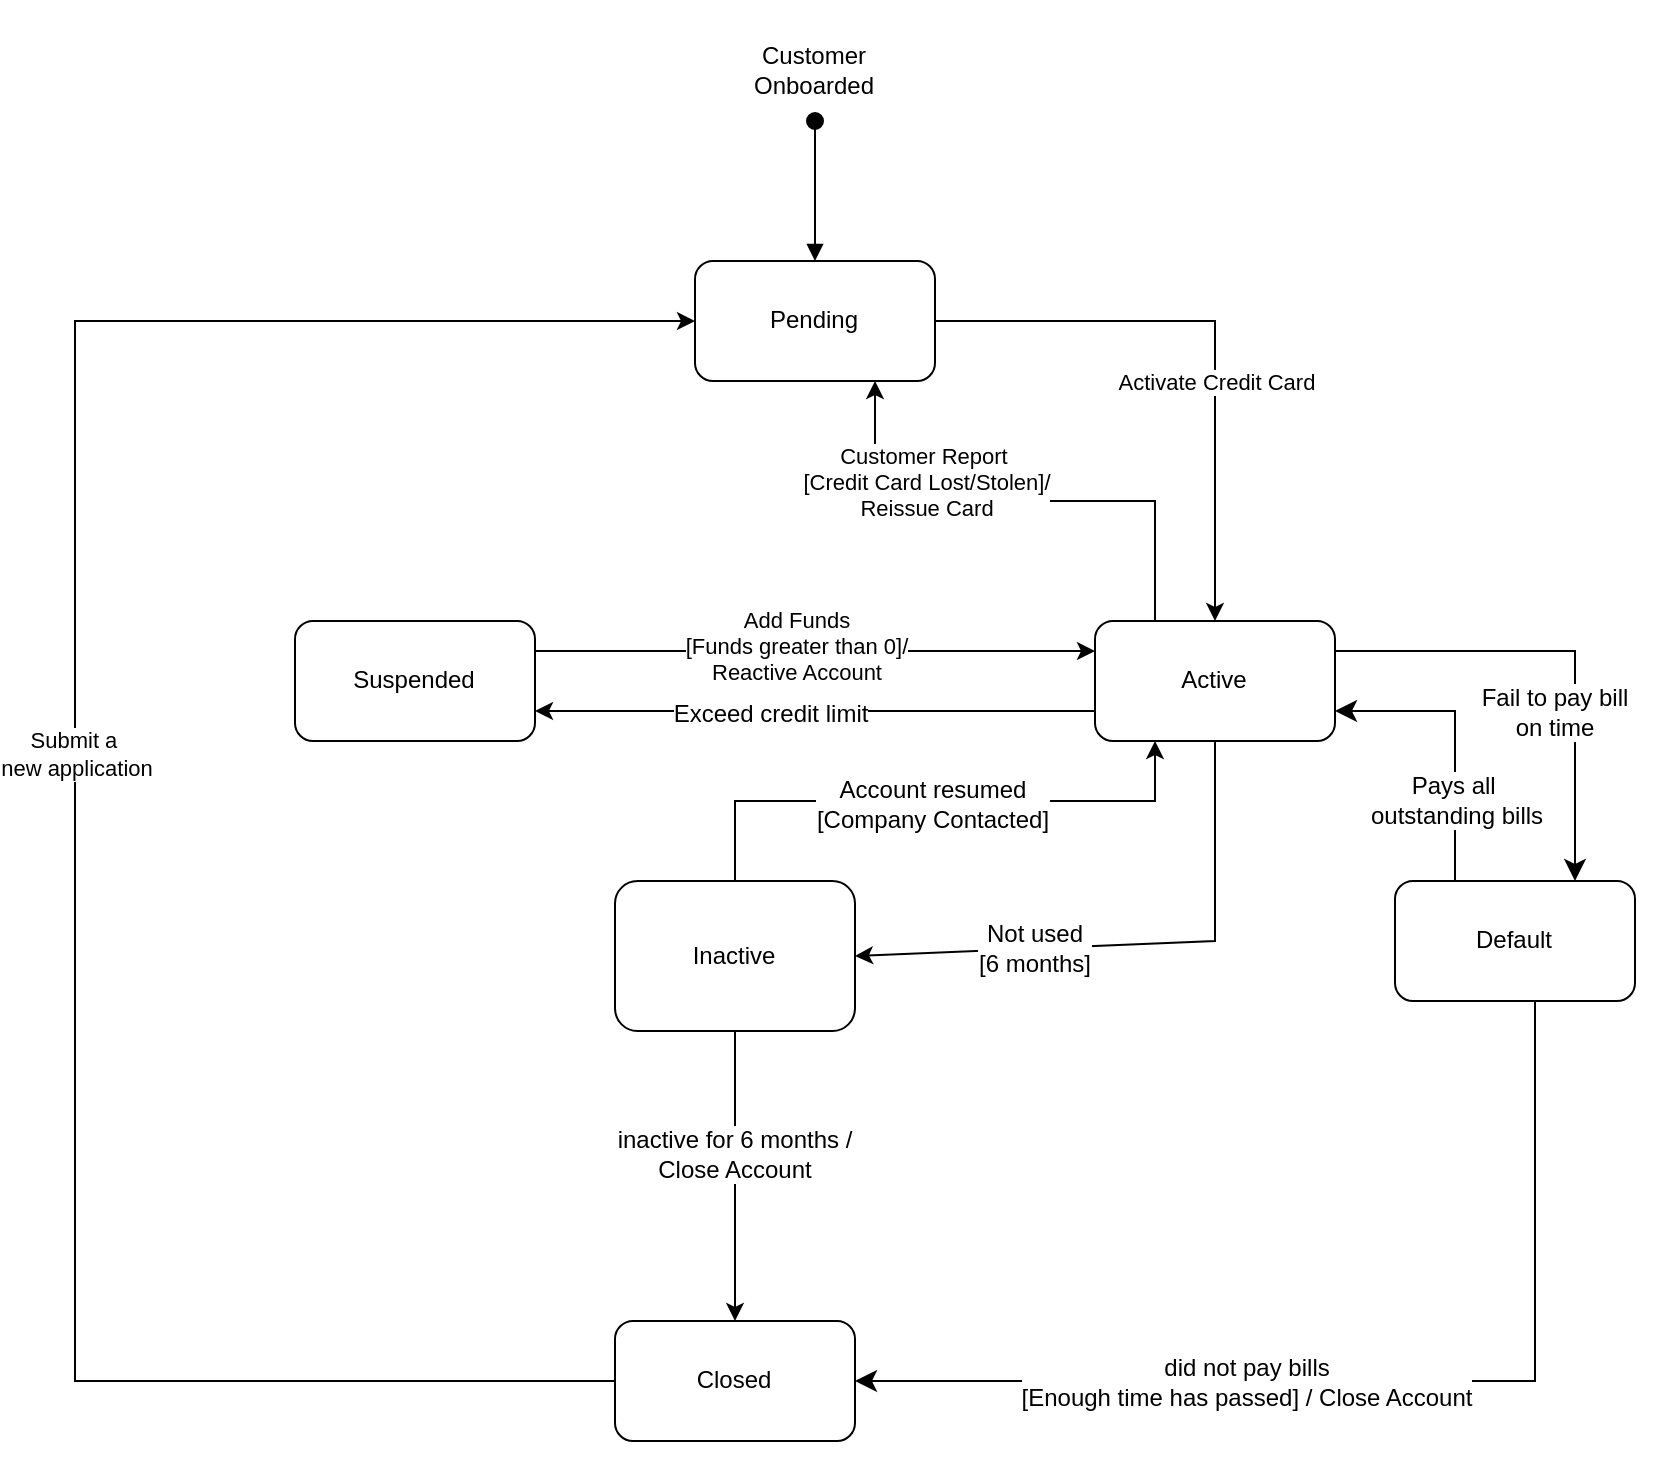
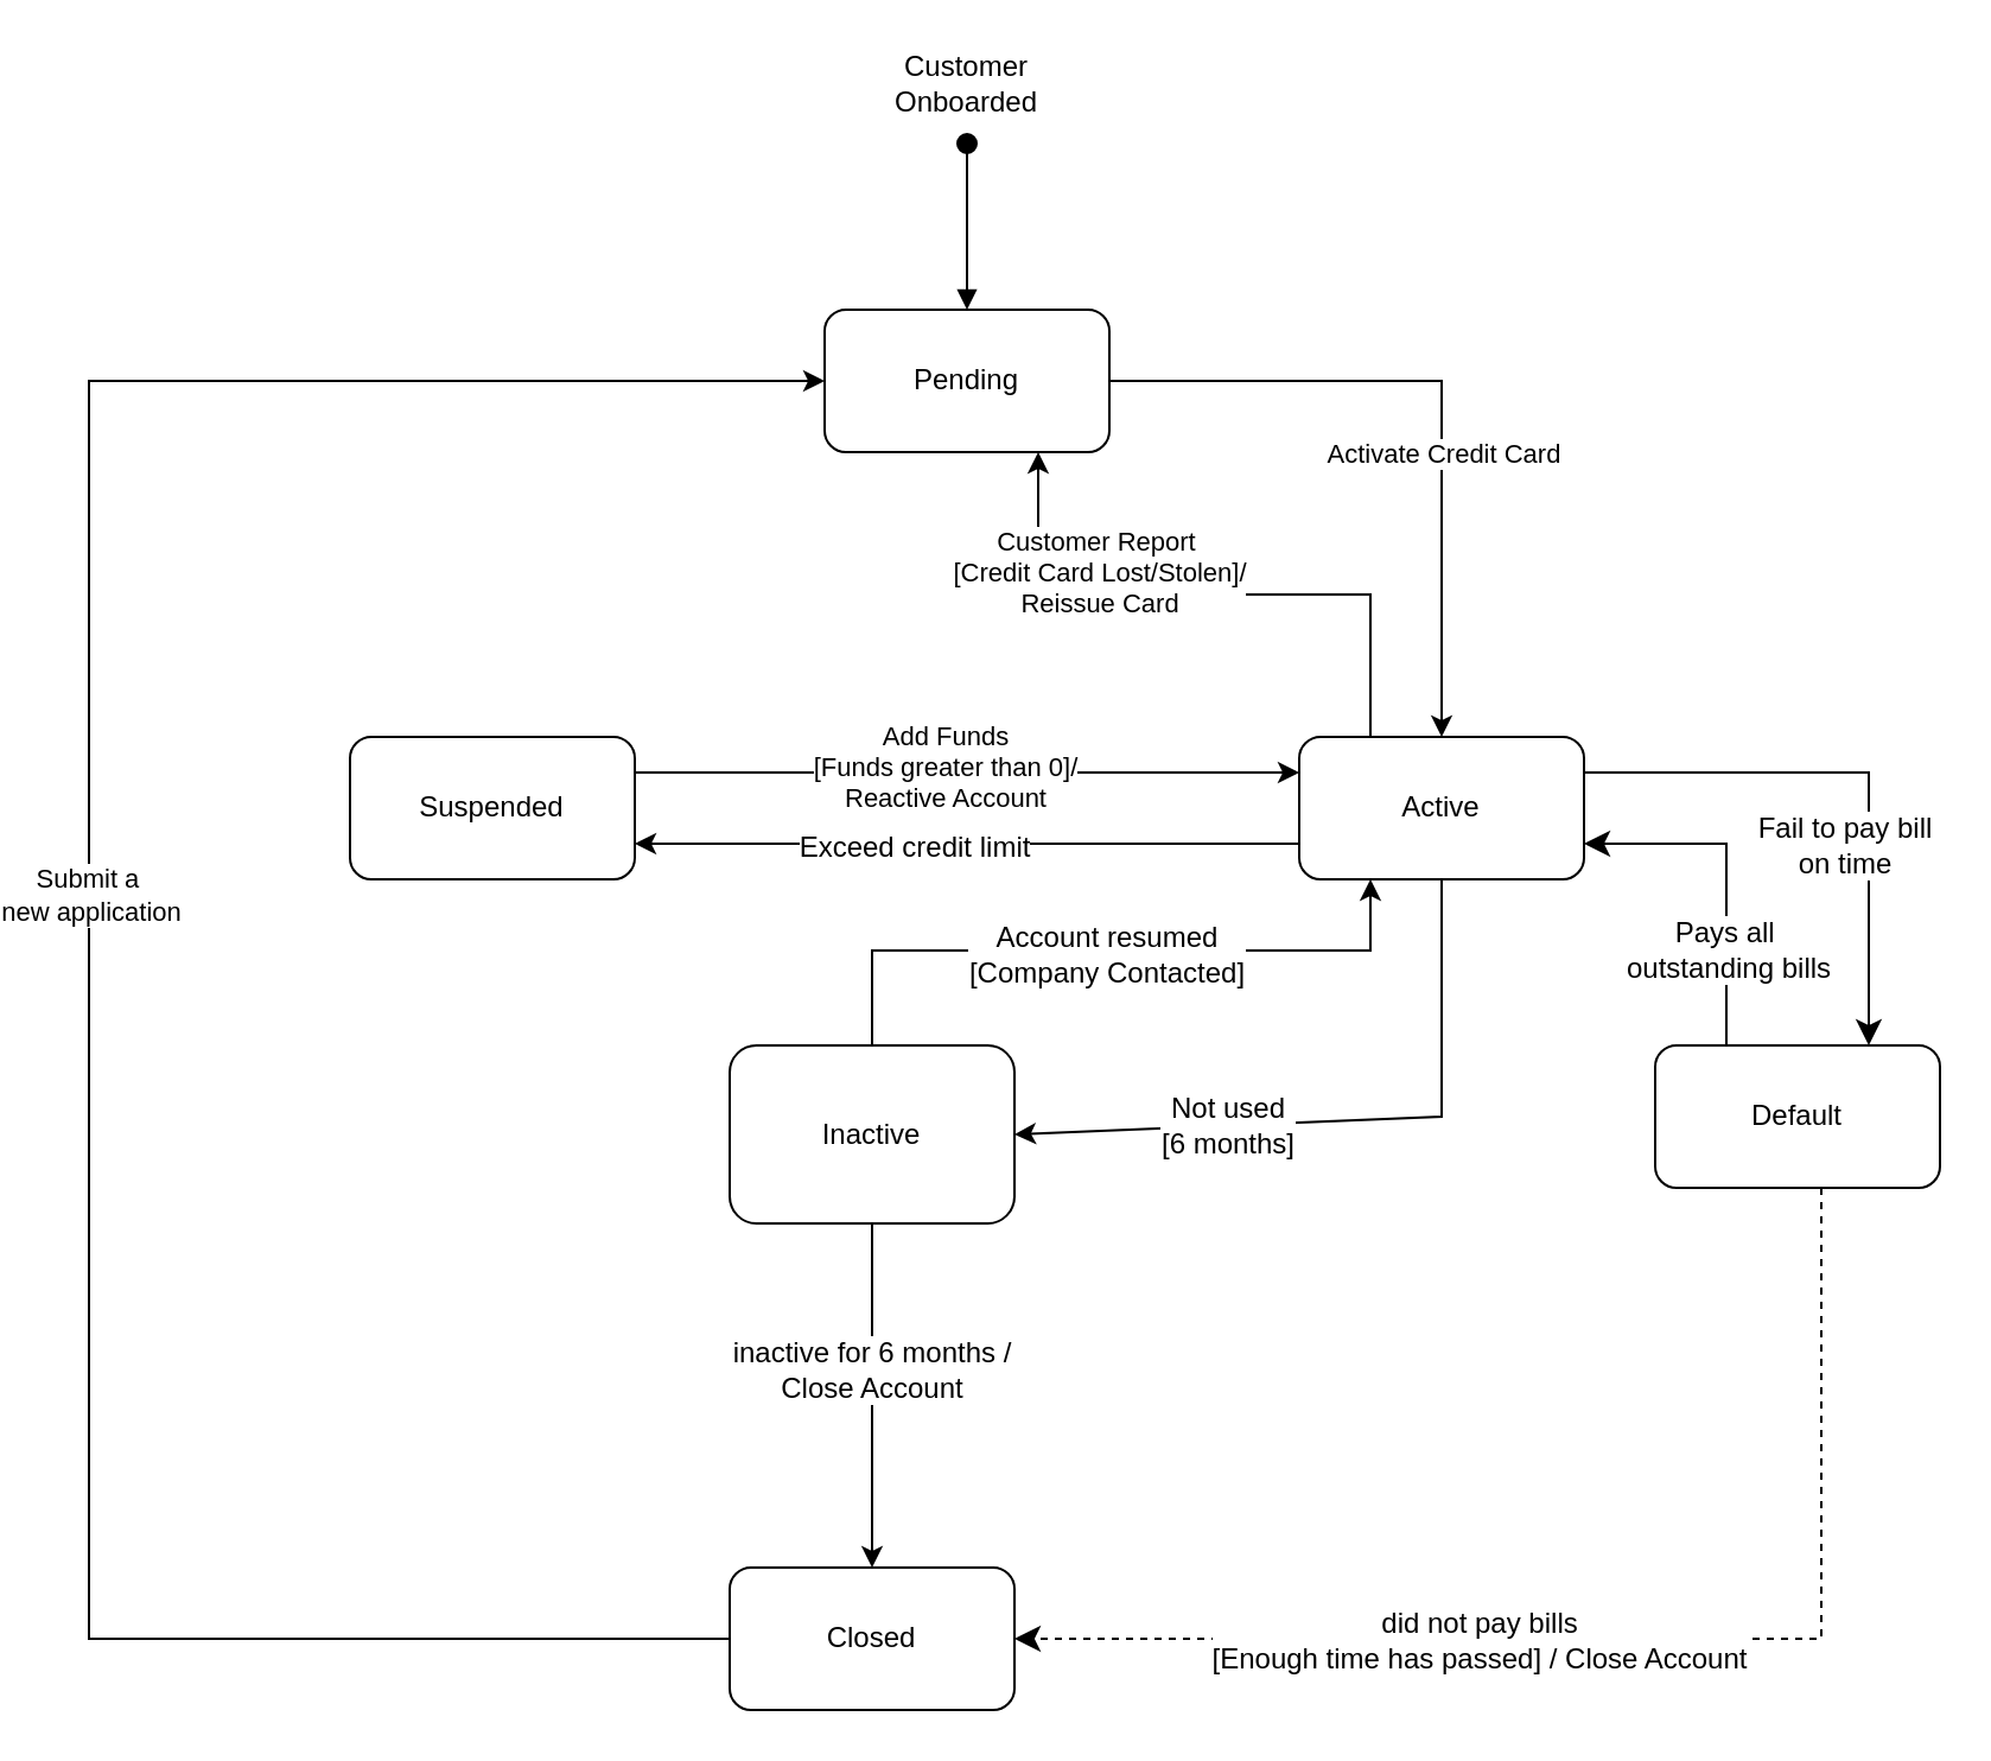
  <mxCell id="0" />
  <mxCell id="1" parent="0" />
  <mxCell id="2" style="edgeStyle=orthogonalEdgeStyle;rounded=0;orthogonalLoop=1;jettySize=auto;html=1;entryX=0.5;entryY=0;entryDx=0;entryDy=0;" parent="1" source="4" target="14" edge="1"><mxGeometry relative="1" as="geometry" /></mxCell>
  <mxCell id="3" value="Activate Credit Card" style="edgeLabel;html=1;align=center;verticalAlign=middle;resizable=0;points=[];" parent="2" vertex="1" connectable="0"><mxGeometry x="0.306" y="2" relative="1" as="geometry"><mxPoint x="-2" y="-19" as="offset" /></mxGeometry></mxCell>
  <mxCell id="4" value="Pending" style="rounded=1;whiteSpace=wrap;html=1;" parent="1" vertex="1"><mxGeometry x="330" y="130" width="120" height="60" as="geometry" /></mxCell>
  <mxCell id="5" style="edgeStyle=orthogonalEdgeStyle;rounded=0;orthogonalLoop=1;jettySize=auto;html=1;entryX=0;entryY=0.25;entryDx=0;entryDy=0;exitX=1;exitY=0.25;exitDx=0;exitDy=0;" parent="1" source="7" target="14" edge="1"><mxGeometry relative="1" as="geometry" /></mxCell>
  <mxCell id="6" value="Add Funds&lt;br&gt;[Funds greater than 0]/&lt;br&gt;Reactive Account" style="edgeLabel;html=1;align=center;verticalAlign=middle;resizable=0;points=[];" parent="5" connectable="0" vertex="1"><mxGeometry x="-0.069" y="3" relative="1" as="geometry"><mxPoint as="offset" /></mxGeometry></mxCell>
  <mxCell id="7" value="Suspended" style="rounded=1;whiteSpace=wrap;html=1;" parent="1" vertex="1"><mxGeometry x="130" y="310" width="120" height="60" as="geometry" /></mxCell>
  <mxCell id="8" style="edgeStyle=orthogonalEdgeStyle;rounded=0;orthogonalLoop=1;jettySize=auto;html=1;fontSize=12;startSize=8;endSize=8;exitX=1;exitY=0.25;exitDx=0;exitDy=0;entryX=0.75;entryY=0;entryDx=0;entryDy=0;" parent="1" source="14" target="18" edge="1"><mxGeometry relative="1" as="geometry" /></mxCell>
  <mxCell id="9" value="Fail to pay bill&lt;div&gt;on time&lt;/div&gt;" style="edgeLabel;html=1;align=center;verticalAlign=middle;resizable=0;points=[];fontSize=12;" parent="8" vertex="1" connectable="0"><mxGeometry x="-0.257" y="-1" relative="1" as="geometry"><mxPoint x="22" y="29" as="offset" /></mxGeometry></mxCell>
  <mxCell id="10" style="edgeStyle=orthogonalEdgeStyle;rounded=0;orthogonalLoop=1;jettySize=auto;html=1;entryX=0.75;entryY=1;entryDx=0;entryDy=0;exitX=0.25;exitY=0;exitDx=0;exitDy=0;" parent="1" source="14" target="4" edge="1"><mxGeometry relative="1" as="geometry" /></mxCell>
  <mxCell id="11" value="Customer Report&amp;nbsp;&lt;div&gt;[Credit Card Lost/Stolen]/&lt;/div&gt;&lt;div&gt;Reissue Card&lt;/div&gt;" style="edgeLabel;html=1;align=center;verticalAlign=middle;resizable=0;points=[];" parent="10" vertex="1" connectable="0"><mxGeometry x="0.315" y="-1" relative="1" as="geometry"><mxPoint x="-4" y="-9" as="offset" /></mxGeometry></mxCell>
  <mxCell id="12" style="edgeStyle=orthogonalEdgeStyle;rounded=0;orthogonalLoop=1;jettySize=auto;html=1;entryX=1;entryY=0.75;entryDx=0;entryDy=0;exitX=0;exitY=0.75;exitDx=0;exitDy=0;" parent="1" source="14" target="7" edge="1"><mxGeometry relative="1" as="geometry"><Array as="points"><mxPoint x="430" y="355" /><mxPoint x="430" y="355" /></Array></mxGeometry></mxCell>
  <mxCell id="13" value="&lt;span style=&quot;background-color: light-dark(#ffffff, var(--ge-dark-color, #121212)); color: light-dark(rgb(0, 0, 0), rgb(255, 255, 255));&quot;&gt;Exceed credit&amp;nbsp;&lt;/span&gt;&lt;span style=&quot;color: light-dark(rgb(0, 0, 0), rgb(255, 255, 255)); background-color: light-dark(#ffffff, var(--ge-dark-color, #121212));&quot;&gt;limit&lt;/span&gt;" style="edgeLabel;html=1;align=center;verticalAlign=middle;resizable=0;points=[];fontSize=12;" parent="12" vertex="1" connectable="0"><mxGeometry x="0.314" relative="1" as="geometry"><mxPoint x="21" y="1" as="offset" /></mxGeometry></mxCell>
  <mxCell id="14" value="Active" style="rounded=1;whiteSpace=wrap;html=1;" parent="1" vertex="1"><mxGeometry x="530" y="310" width="120" height="60" as="geometry" /></mxCell>
  <mxCell id="15" value="Inactive" style="rounded=1;whiteSpace=wrap;html=1;" parent="1" vertex="1"><mxGeometry x="290" y="440" width="120" height="75" as="geometry" /></mxCell>
  <mxCell id="16" value="" style="endArrow=classic;html=1;rounded=0;exitX=0.5;exitY=1;exitDx=0;exitDy=0;entryX=0.5;entryY=0;entryDx=0;entryDy=0;" parent="1" source="15" target="29" edge="1"><mxGeometry width="50" height="50" relative="1" as="geometry"><mxPoint x="265" y="365" as="sourcePoint" /><mxPoint x="350" y="660" as="targetPoint" /></mxGeometry></mxCell>
  <mxCell id="17" value="inactive for 6 months /&lt;div&gt;Close Account&lt;/div&gt;" style="edgeLabel;html=1;align=center;verticalAlign=middle;resizable=0;points=[];fontSize=12;" parent="16" vertex="1" connectable="0"><mxGeometry x="-0.153" y="-1" relative="1" as="geometry"><mxPoint as="offset" /></mxGeometry></mxCell>
  <mxCell id="18" value="Default" style="rounded=1;whiteSpace=wrap;html=1;" parent="1" vertex="1"><mxGeometry x="680" y="440" width="120" height="60" as="geometry" /></mxCell>
  <mxCell id="19" value="" style="html=1;verticalAlign=bottom;startArrow=oval;startFill=1;endArrow=block;startSize=8;curved=0;rounded=0;entryX=0.5;entryY=0;entryDx=0;entryDy=0;" parent="1" target="4" edge="1"><mxGeometry width="60" relative="1" as="geometry"><mxPoint x="390" y="60" as="sourcePoint" /><mxPoint x="420" y="210" as="targetPoint" /><mxPoint as="offset" /></mxGeometry></mxCell>
  <mxCell id="20" value="Customer Onboarded" style="text;html=1;align=center;verticalAlign=middle;whiteSpace=wrap;rounded=0;" parent="1" vertex="1"><mxGeometry x="360" y="20" width="60" height="30" as="geometry" /></mxCell>
  <mxCell id="21" style="edgeStyle=orthogonalEdgeStyle;rounded=0;orthogonalLoop=1;jettySize=auto;html=1;entryX=1;entryY=0.75;entryDx=0;entryDy=0;fontSize=12;startSize=8;endSize=8;exitX=0.25;exitY=0;exitDx=0;exitDy=0;" parent="1" source="18" target="14" edge="1"><mxGeometry relative="1" as="geometry" /></mxCell>
  <mxCell id="22" value="&lt;span style=&quot;font-size: 12px;&quot;&gt;Pays all&amp;nbsp;&lt;/span&gt;&lt;div&gt;&lt;span style=&quot;font-size: 12px;&quot;&gt;outstanding bills&lt;/span&gt;&lt;/div&gt;" style="edgeLabel;html=1;align=center;verticalAlign=middle;resizable=0;points=[];" parent="21" connectable="0" vertex="1"><mxGeometry x="-0.297" relative="1" as="geometry"><mxPoint y="10" as="offset" /></mxGeometry></mxCell>
  <mxCell id="23" value="" style="endArrow=classic;html=1;rounded=0;exitX=0.5;exitY=1;exitDx=0;exitDy=0;entryX=1;entryY=0.5;entryDx=0;entryDy=0;" parent="1" source="14" target="15" edge="1"><mxGeometry width="50" height="50" relative="1" as="geometry"><mxPoint x="470" y="610" as="sourcePoint" /><mxPoint x="520" y="560" as="targetPoint" /><Array as="points"><mxPoint x="590" y="420" /><mxPoint x="590" y="470" /></Array></mxGeometry></mxCell>
  <mxCell id="24" value="Not used&lt;div&gt;[6 months]&lt;/div&gt;" style="edgeLabel;html=1;align=center;verticalAlign=middle;resizable=0;points=[];fontSize=12;" parent="23" vertex="1" connectable="0"><mxGeometry x="0.362" relative="1" as="geometry"><mxPoint as="offset" /></mxGeometry></mxCell>
  <mxCell id="25" value="" style="endArrow=classic;html=1;rounded=0;exitX=0.5;exitY=0;exitDx=0;exitDy=0;entryX=0.25;entryY=1;entryDx=0;entryDy=0;" parent="1" source="15" target="14" edge="1"><mxGeometry width="50" height="50" relative="1" as="geometry"><mxPoint x="370" y="570" as="sourcePoint" /><mxPoint x="420" y="520" as="targetPoint" /><Array as="points"><mxPoint x="350" y="400" /><mxPoint x="460" y="400" /><mxPoint x="560" y="400" /></Array></mxGeometry></mxCell>
  <mxCell id="26" value="Account resumed&lt;br&gt;&lt;div&gt;[Company Contacted]&lt;/div&gt;" style="edgeLabel;html=1;align=center;verticalAlign=middle;resizable=0;points=[];fontSize=12;" parent="25" vertex="1" connectable="0"><mxGeometry x="-0.011" y="-1" relative="1" as="geometry"><mxPoint as="offset" /></mxGeometry></mxCell>
  <mxCell id="27" style="edgeStyle=orthogonalEdgeStyle;rounded=0;orthogonalLoop=1;jettySize=auto;html=1;entryX=0;entryY=0.5;entryDx=0;entryDy=0;" edge="1" parent="1" source="29" target="4"><mxGeometry relative="1" as="geometry"><Array as="points"><mxPoint x="20" y="690" /><mxPoint x="20" y="160" /></Array></mxGeometry></mxCell>
  <mxCell id="28" value="Submit a&amp;nbsp;&lt;div&gt;new application&lt;/div&gt;" style="edgeLabel;html=1;align=center;verticalAlign=middle;resizable=0;points=[];" connectable="0" vertex="1" parent="27"><mxGeometry x="0.052" relative="1" as="geometry"><mxPoint as="offset" /></mxGeometry></mxCell>
  <mxCell id="29" value="Closed" style="rounded=1;whiteSpace=wrap;html=1;" vertex="1" parent="1"><mxGeometry x="290" y="660" width="120" height="60" as="geometry" /></mxCell>
- <mxCell id="30" style="edgeStyle=orthogonalEdgeStyle;rounded=0;orthogonalLoop=1;jettySize=auto;html=1;fontSize=12;startSize=8;endSize=8;entryX=1;entryY=0.5;entryDx=0;entryDy=0;" parent="1" source="18" target="29" edge="1"><mxGeometry relative="1" as="geometry"><Array as="points"><mxPoint x="750" y="690" /></Array><mxPoint x="365" y="675" as="targetPoint" /></mxGeometry></mxCell>
+ <mxCell id="30" style="edgeStyle=orthogonalEdgeStyle;rounded=0;orthogonalLoop=1;jettySize=auto;html=1;fontSize=12;startSize=8;endSize=8;entryX=1;entryY=0.5;entryDx=0;entryDy=0;dashed=1;" parent="1" source="18" target="29" edge="1"><mxGeometry relative="1" as="geometry"><Array as="points"><mxPoint x="750" y="690" /></Array><mxPoint x="365" y="675" as="targetPoint" /></mxGeometry></mxCell>
  <mxCell id="31" value="did not pay bills&lt;div&gt;[Enough time has passed] / Close Account&lt;/div&gt;" style="edgeLabel;html=1;align=center;verticalAlign=middle;resizable=0;points=[];fontSize=12;" parent="30" vertex="1" connectable="0"><mxGeometry x="0.263" relative="1" as="geometry"><mxPoint as="offset" /></mxGeometry></mxCell>
